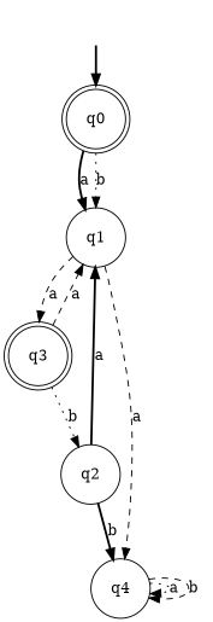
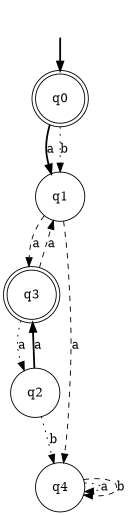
  digraph {
    node [shape=circle]
    edge [style=dotted]
    n1 [label=<<TABLE BORDER="0" CELLBORDER="" CELLSPACING="0"><TR><TD>_nil</TD></TR></TABLE>> style=invis shape=""]
    n2 [label=<<TABLE BORDER="0" CELLBORDER="0" CELLSPACING="0"><TR><TD>q0</TD></TR></TABLE>> shape=doublecircle]
    n3 [label=<<TABLE BORDER="0" CELLBORDER="0" CELLSPACING="0"><TR><TD>q1</TD></TR></TABLE>>]
    n4 [label=<<TABLE BORDER="0" CELLBORDER="0" CELLSPACING="0"><TR><TD>q3</TD></TR></TABLE>> shape=doublecircle]
    n5 [label=<<TABLE BORDER="0" CELLBORDER="0" CELLSPACING="0"><TR><TD>q4</TD></TR></TABLE>>]
    n6 [label=<<TABLE BORDER="0" CELLBORDER="0" CELLSPACING="0"><TR><TD>q2</TD></TR></TABLE>>]
    n1 -> n2 [style=bold]
    n2 -> n3 [label=a style=bold]
    n2 -> n3 [label=b]
    n3 -> n4 [label=a style=dashed]
    n3 -> n5 [label=a style=dashed]
    n4 -> n3 [label=a style=dashed]
-   n4 -> n6 [label=b]
+   n4 -> n6 [label=a]
    n5 -> n5 [label=a]
    n5 -> n5 [label=b style=dashed]
-   n6 -> n3 [label=a style=bold]
-   n6 -> n5 [label=b style=bold]
+   n6 -> n4 [label=a style=bold]
+   n6 -> n5 [label=b]
  }
